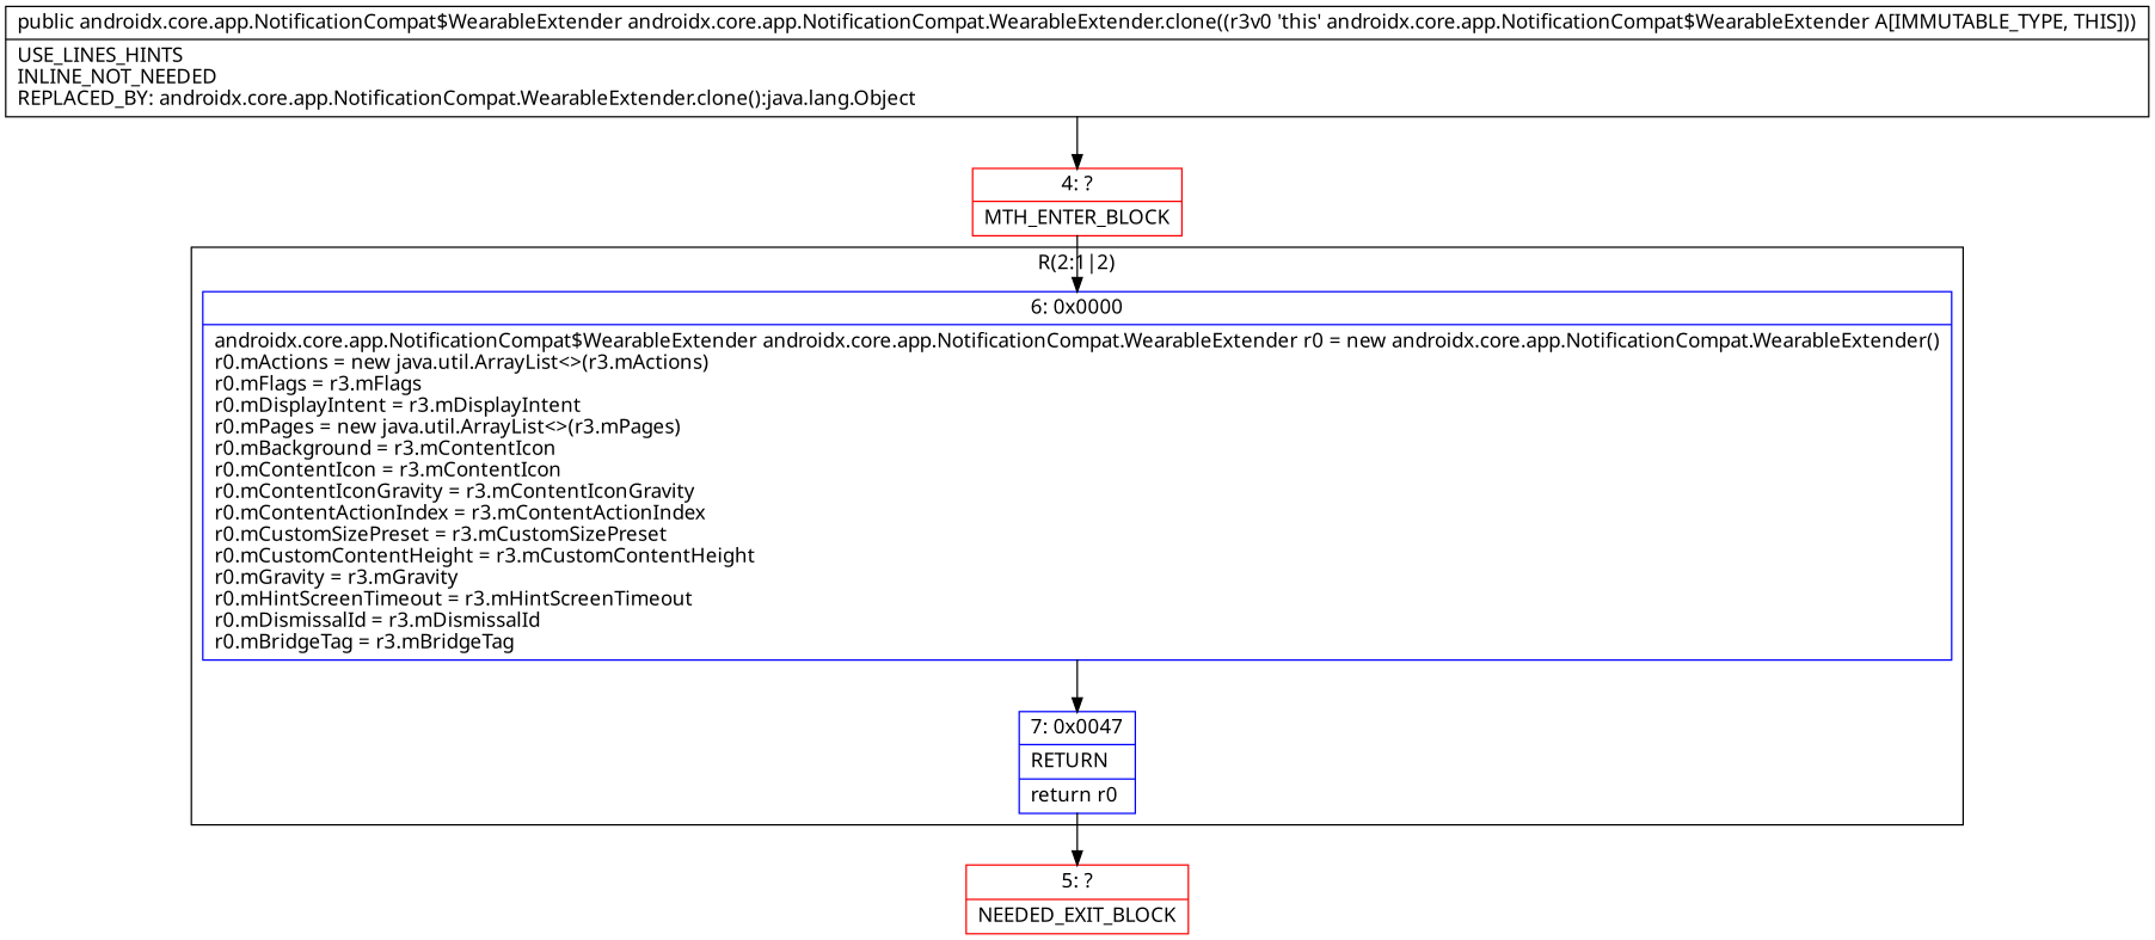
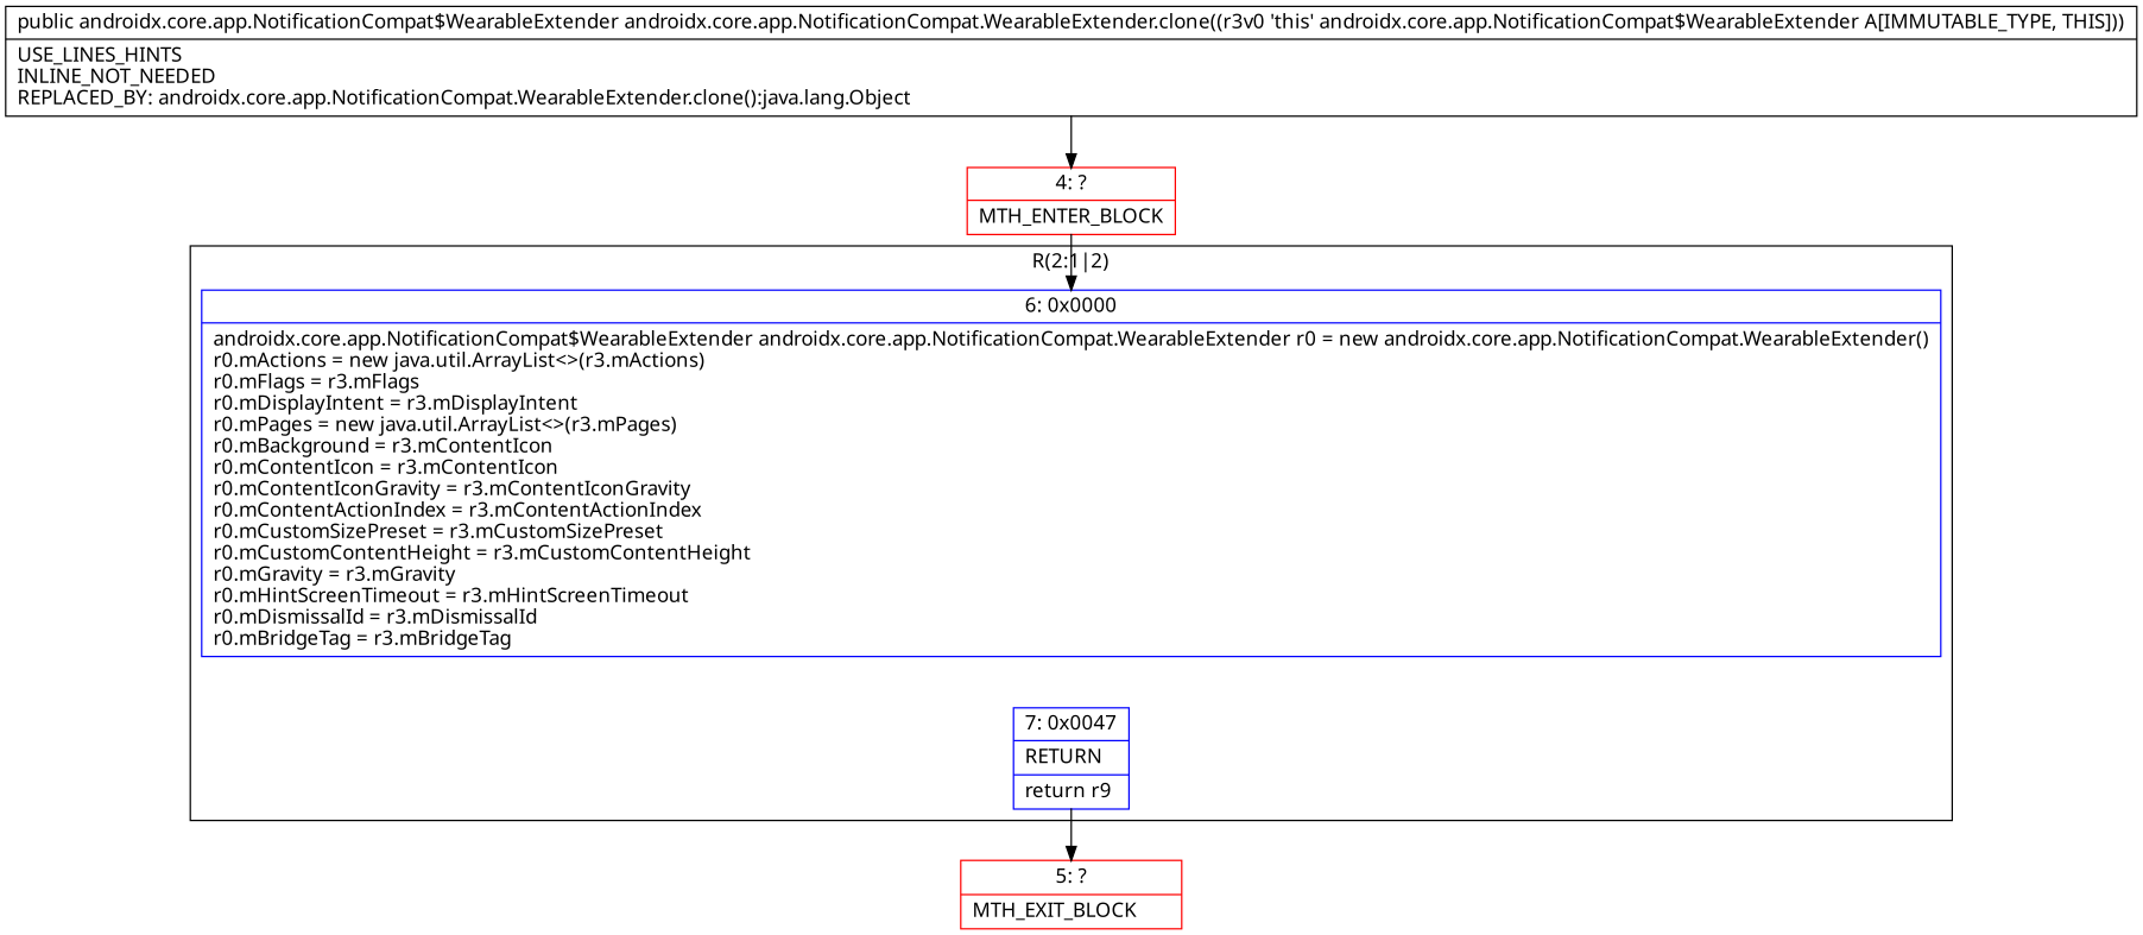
  digraph {
    fontname="Noto Sans"
    node [color=blue fontname="Noto Sans" shape=record]
    edge [fontname="Noto Sans"]
    n1 [label="{6\:\ 0x0000|androidx.core.app.NotificationCompat$WearableExtender androidx.core.app.NotificationCompat.WearableExtender r0 = new androidx.core.app.NotificationCompat.WearableExtender()\lr0.mActions = new java.util.ArrayList\<\>(r3.mActions)\lr0.mFlags = r3.mFlags\lr0.mDisplayIntent = r3.mDisplayIntent\lr0.mPages = new java.util.ArrayList\<\>(r3.mPages)\lr0.mBackground = r3.mContentIcon\lr0.mContentIcon = r3.mContentIcon\lr0.mContentIconGravity = r3.mContentIconGravity\lr0.mContentActionIndex = r3.mContentActionIndex\lr0.mCustomSizePreset = r3.mCustomSizePreset\lr0.mCustomContentHeight = r3.mCustomContentHeight\lr0.mGravity = r3.mGravity\lr0.mHintScreenTimeout = r3.mHintScreenTimeout\lr0.mDismissalId = r3.mDismissalId\lr0.mBridgeTag = r3.mBridgeTag\l}"]
-   n2 [label="{7\:\ 0x0047|RETURN\l|return r0\l}"]
-   n3 [color=red label="{5\:\ ?|NEEDED_EXIT_BLOCK\l}"]
+   n2 [label="{7\:\ 0x0047|RETURN\l|return r9\l}"]
+   n3 [color=red label="{5\:\ ?|MTH_EXIT_BLOCK\l}"]
    n4 [color=red label="{4\:\ ?|MTH_ENTER_BLOCK\l}"]
    n5 [label="{public androidx.core.app.NotificationCompat$WearableExtender androidx.core.app.NotificationCompat.WearableExtender.clone((r3v0 'this' androidx.core.app.NotificationCompat$WearableExtender A[IMMUTABLE_TYPE, THIS]))  | USE_LINES_HINTS\lINLINE_NOT_NEEDED\lREPLACED_BY: androidx.core.app.NotificationCompat.WearableExtender.clone():java.lang.Object\l}" color=""]
    subgraph cluster_1 {
      label="R(2:1|2)"
      n1
      n2
    }
-   n1 -> n2
    n2 -> n3
    n4 -> n1
    n5 -> n4
  }
